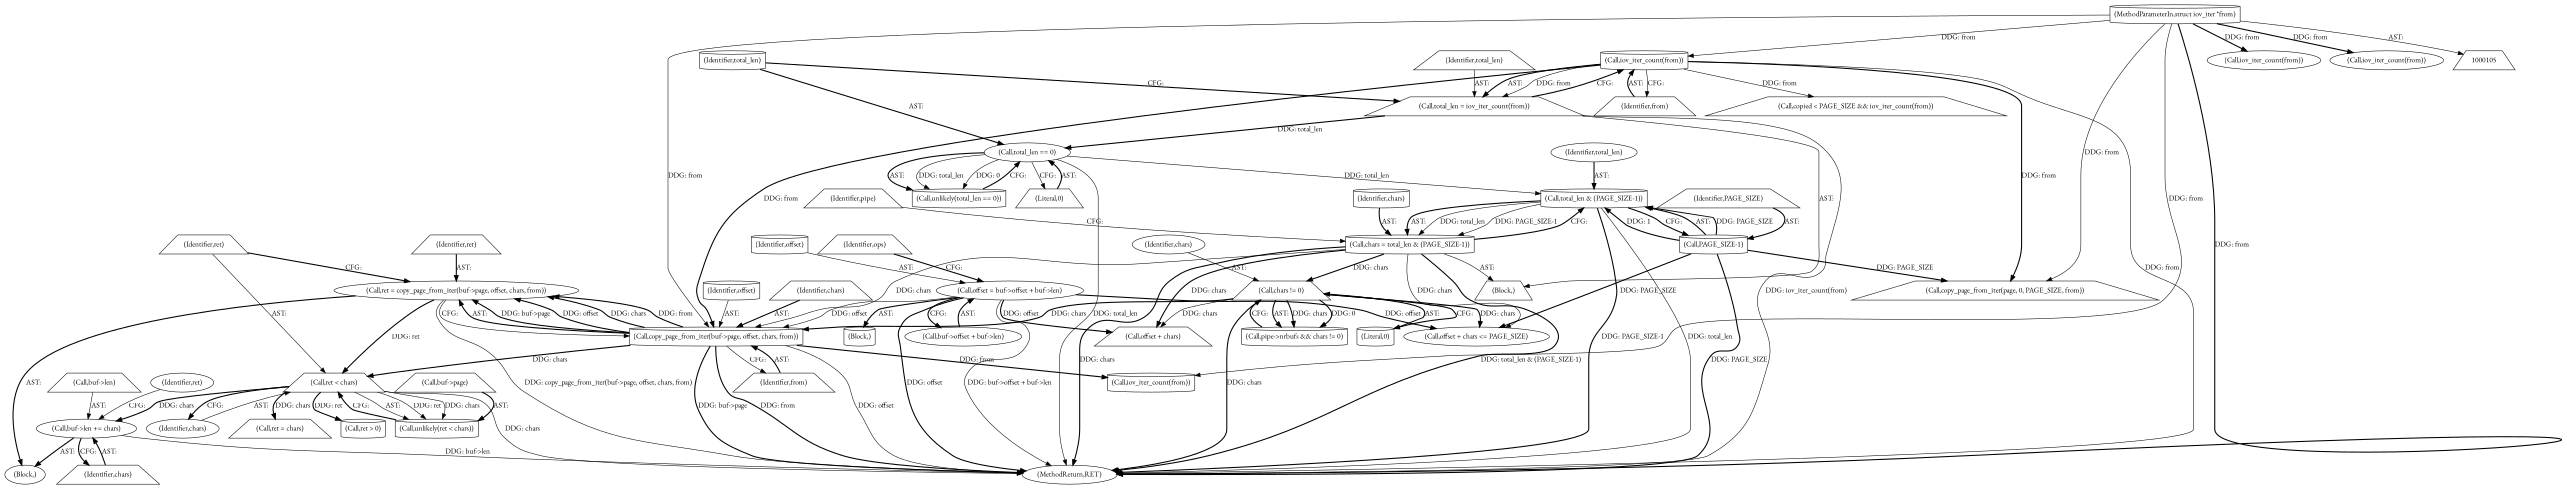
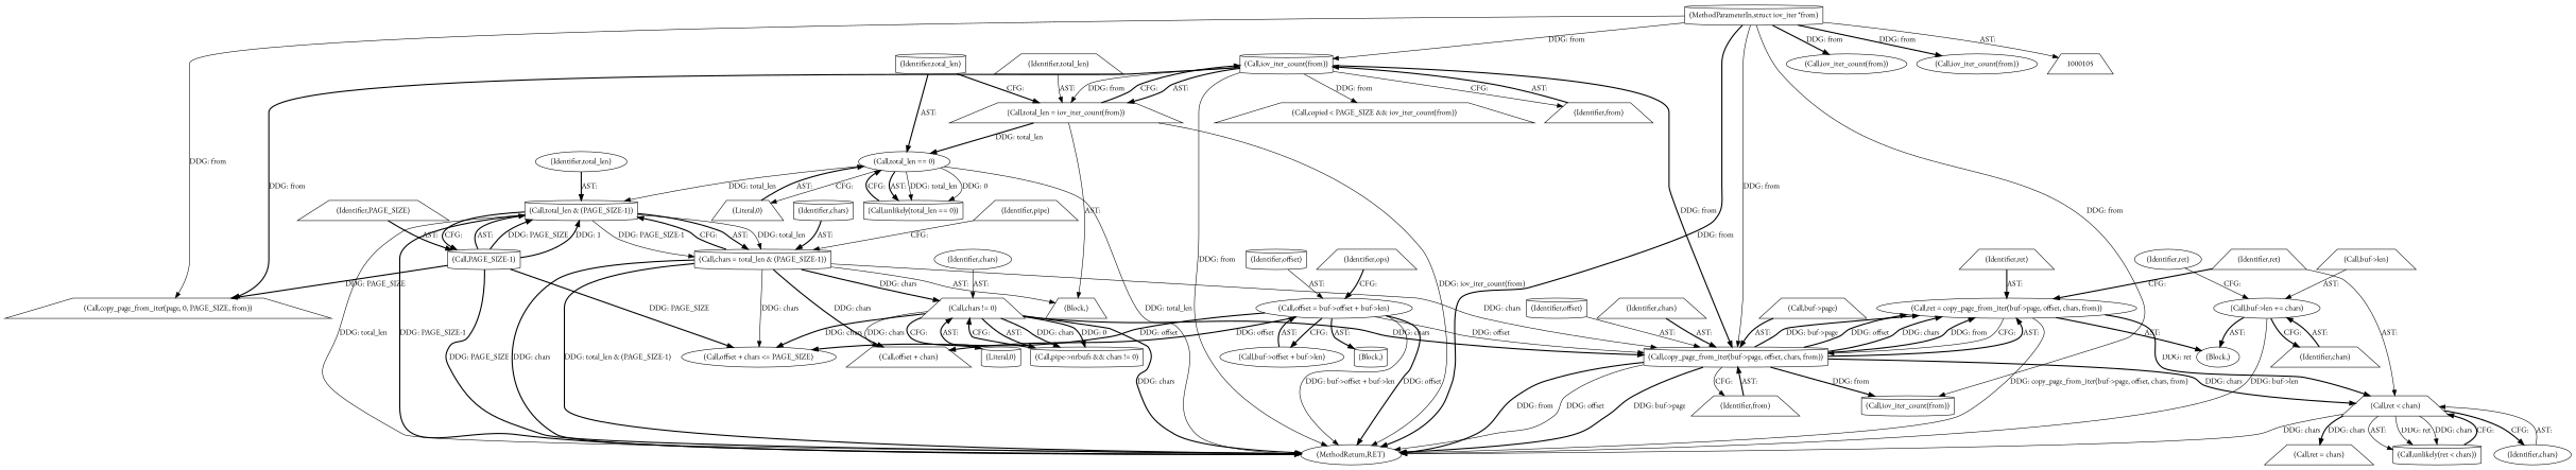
  digraph {
    fontname="EB Garamond"
    node [fontname="EB Garamond" shape=trapezium]
    edge [fontname="EB Garamond" style=bold]
    n1 [label="(Call,buf->len += chars)" shape=ellipse]
    n2 [label="(Block,)" shape=ellipse]
    n3 [label="(Identifier,chars)"]
    n4 [label="(MethodReturn,RET)" shape=ellipse]
    n5 [label="(Call,ret < chars)"]
-   n6 [label="(Call,ret > 0)" shape=cylinder]
    n7 [label="(Call,unlikely(ret < chars))" shape=cylinder]
    n8 [label="(Identifier,chars)" shape=ellipse]
    n9 [label="(Call,ret = chars)"]
    n10 [label="(Call,ret = copy_page_from_iter(buf->page, offset, chars, from))" shape=ellipse]
    n11 [label="(Call,copy_page_from_iter(buf->page, offset, chars, from))" shape=cylinder]
    n12 [label="(Call,iov_iter_count(from))" shape=cylinder]
    n13 [label="(Identifier,from)"]
    n14 [label="(Call,offset = buf->offset + buf->len)" shape=ellipse]
    n15 [label="(Block,)" shape=cylinder]
    n16 [label="(Call,offset + chars <= PAGE_SIZE)" shape=ellipse]
    n17 [label="(Call,offset + chars)"]
    n18 [label="(Call,buf->offset + buf->len)" shape=ellipse]
    n19 [label="(Call,chars = total_len & (PAGE_SIZE-1))" shape=cylinder]
    n20 [label="(Call,total_len & (PAGE_SIZE-1))" shape=cylinder]
    n21 [label="(Call,chars != 0)"]
    n22 [label="(Block,)"]
    n23 [label="(Call,PAGE_SIZE-1)" shape=cylinder]
    n24 [label="(Call,pipe->nrbufs && chars != 0)" shape=cylinder]
    n25 [label="(Literal,0)" shape=cylinder]
    n26 [label="(Call,copy_page_from_iter(page, 0, PAGE_SIZE, from))"]
    n27 [label="(Call,total_len == 0)" shape=ellipse]
    n28 [label="(Call,unlikely(total_len == 0))" shape=cylinder]
    n29 [label="(Literal,0)"]
    n30 [label="(Call,total_len = iov_iter_count(from))"]
    n31 [label="(Call,iov_iter_count(from))" shape=cylinder]
    n32 [label="(Identifier,from)"]
    n33 [label="(Call,copied < PAGE_SIZE && iov_iter_count(from))"]
    n34 [label="(MethodParameterIn,struct iov_iter *from)" shape=cylinder]
    n35 [label="(Call,iov_iter_count(from))" shape=ellipse]
    n36 [label="(Call,iov_iter_count(from))" shape=ellipse]
    1000105
    n38 [label="(Identifier,pipe)"]
    n39 [label="(Identifier,ret)" shape=ellipse]
    n40 [label="(Identifier,chars)" shape=cylinder]
    n41 [label="(Identifier,chars)" shape=ellipse]
    n42 [label="(Call,buf->page)"]
    n43 [label="(Identifier,offset)" shape=cylinder]
    n44 [label="(Call,buf->len)"]
    n45 [label="(Identifier,offset)" shape=cylinder]
    n46 [label="(Identifier,total_len)"]
    n47 [label="(Identifier,ops)"]
    n48 [label="(Identifier,PAGE_SIZE)"]
    n49 [label="(Identifier,ret)"]
    n50 [label="(Identifier,chars)"]
    n51 [label="(Identifier,total_len)" shape=ellipse]
    n52 [label="(Identifier,ret)"]
    n53 [label="(Identifier,total_len)" shape=cylinder]
    n1 -> n2 [label="AST: "]
    n1 -> n3 [label="CFG: "]
    n1 -> n4 [label="DDG: buf->len" style=solid]
    n3 -> n1 [label="AST: "]
-   n5 -> n1 [label="DDG: chars"]
    n5 -> n4 [label="DDG: chars" style=solid]
-   n5 -> n6 [label="DDG: ret"]
    n5 -> n7 [label="AST: " style=solid]
    n5 -> n7 [label="DDG: ret" style=solid]
    n5 -> n7 [label="DDG: chars" style=solid]
    n5 -> n8 [label="CFG: "]
    n5 -> n9 [label="DDG: chars"]
    n7 -> n5 [label="CFG: "]
    n8 -> n5 [label="AST: " style=solid]
    n10 -> n2 [label="AST: "]
    n10 -> n4 [label="DDG: copy_page_from_iter(buf->page, offset, chars, from)" style=solid]
    n10 -> n5 [label="DDG: ret"]
    n10 -> n11 [label="CFG: " style=solid]
    n11 -> n4 [label="DDG: buf->page"]
    n11 -> n4 [label="DDG: from"]
    n11 -> n4 [label="DDG: offset" style=solid]
    n11 -> n5 [label="DDG: chars"]
    n11 -> n10 [label="AST: "]
    n11 -> n10 [label="DDG: buf->page"]
    n11 -> n10 [label="DDG: offset"]
    n11 -> n10 [label="DDG: chars"]
    n11 -> n10 [label="DDG: from"]
    n11 -> n12 [label="DDG: from"]
    n11 -> n13 [label="CFG: " style=solid]
    n13 -> n11 [label="AST: "]
    n14 -> n4 [label="DDG: offset"]
    n14 -> n4 [label="DDG: buf->offset + buf->len" style=solid]
    n14 -> n11 [label="DDG: offset" style=solid]
    n14 -> n15 [label="AST: "]
    n14 -> n16 [label="DDG: offset"]
    n14 -> n17 [label="DDG: offset"]
    n14 -> n18 [label="CFG: "]
    n18 -> n14 [label="AST: "]
    n19 -> n4 [label="DDG: chars"]
    n19 -> n4 [label="DDG: total_len & (PAGE_SIZE-1)"]
    n19 -> n11 [label="DDG: chars" style=solid]
    n19 -> n16 [label="DDG: chars" style=solid]
    n19 -> n17 [label="DDG: chars"]
    n19 -> n20 [label="CFG: "]
    n19 -> n21 [label="DDG: chars"]
    n19 -> n22 [label="AST: " style=solid]
    n20 -> n4 [label="DDG: PAGE_SIZE-1"]
    n20 -> n4 [label="DDG: total_len" style=solid]
    n20 -> n19 [label="AST: "]
    n20 -> n19 [label="DDG: total_len" style=solid]
    n20 -> n19 [label="DDG: PAGE_SIZE-1" style=solid]
    n20 -> n23 [label="CFG: "]
    n21 -> n4 [label="DDG: chars"]
    n21 -> n11 [label="DDG: chars"]
    n21 -> n16 [label="DDG: chars"]
    n21 -> n17 [label="DDG: chars" style=solid]
    n21 -> n24 [label="AST: "]
    n21 -> n24 [label="DDG: chars"]
    n21 -> n24 [label="DDG: 0"]
    n21 -> n25 [label="CFG: "]
    n23 -> n4 [label="DDG: PAGE_SIZE"]
    n23 -> n16 [label="DDG: PAGE_SIZE"]
    n23 -> n20 [label="AST: "]
    n23 -> n20 [label="DDG: PAGE_SIZE"]
    n23 -> n20 [label="DDG: 1"]
    n23 -> n26 [label="DDG: PAGE_SIZE"]
    n24 -> n21 [label="CFG: "]
    n25 -> n21 [label="AST: "]
    n27 -> n4 [label="DDG: total_len" style=solid]
    n27 -> n20 [label="DDG: total_len" style=solid]
    n27 -> n28 [label="AST: "]
    n27 -> n28 [label="DDG: total_len" style=solid]
    n27 -> n28 [label="DDG: 0" style=solid]
    n27 -> n29 [label="CFG: " style=solid]
    n28 -> n27 [label="CFG: "]
    n29 -> n27 [label="AST: "]
    n30 -> n4 [label="DDG: iov_iter_count(from)" style=solid]
    n30 -> n22 [label="AST: " style=solid]
    n30 -> n27 [label="DDG: total_len"]
    n30 -> n31 [label="CFG: "]
    n31 -> n4 [label="DDG: from" style=solid]
    n31 -> n11 [label="DDG: from"]
    n31 -> n26 [label="DDG: from"]
    n31 -> n30 [label="AST: "]
    n31 -> n30 [label="DDG: from" style=solid]
    n31 -> n32 [label="CFG: " style=solid]
    n31 -> n33 [label="DDG: from" style=solid]
    n32 -> n31 [label="AST: "]
    n34 -> n4 [label="DDG: from"]
    n34 -> n11 [label="DDG: from" style=solid]
    n34 -> n12 [label="DDG: from" style=solid]
    n34 -> n26 [label="DDG: from" style=solid]
    n34 -> n31 [label="DDG: from" style=solid]
    n34 -> n35 [label="DDG: from"]
    n34 -> n36 [label="DDG: from"]
    n34 -> 1000105 [label="AST: " style=solid]
    n38 -> n19 [label="CFG: " style=solid]
    n39 -> n1 [label="CFG: " style=solid]
    n40 -> n19 [label="AST: "]
    n41 -> n21 [label="AST: " style=solid]
-   n42 -> n7 [label="AST: "]
+   n42 -> n11 [label="AST: "]
    n43 -> n11 [label="AST: " style=solid]
    n44 -> n1 [label="AST: " style=solid]
    n45 -> n14 [label="AST: " style=solid]
    n46 -> n30 [label="AST: " style=solid]
    n47 -> n14 [label="CFG: "]
    n48 -> n23 [label="AST: "]
    n49 -> n10 [label="AST: "]
    n50 -> n11 [label="AST: "]
    n51 -> n20 [label="AST: "]
    n52 -> n5 [label="AST: " style=solid]
    n52 -> n10 [label="CFG: "]
    n53 -> n27 [label="AST: "]
    n53 -> n30 [label="CFG: "]
  }
